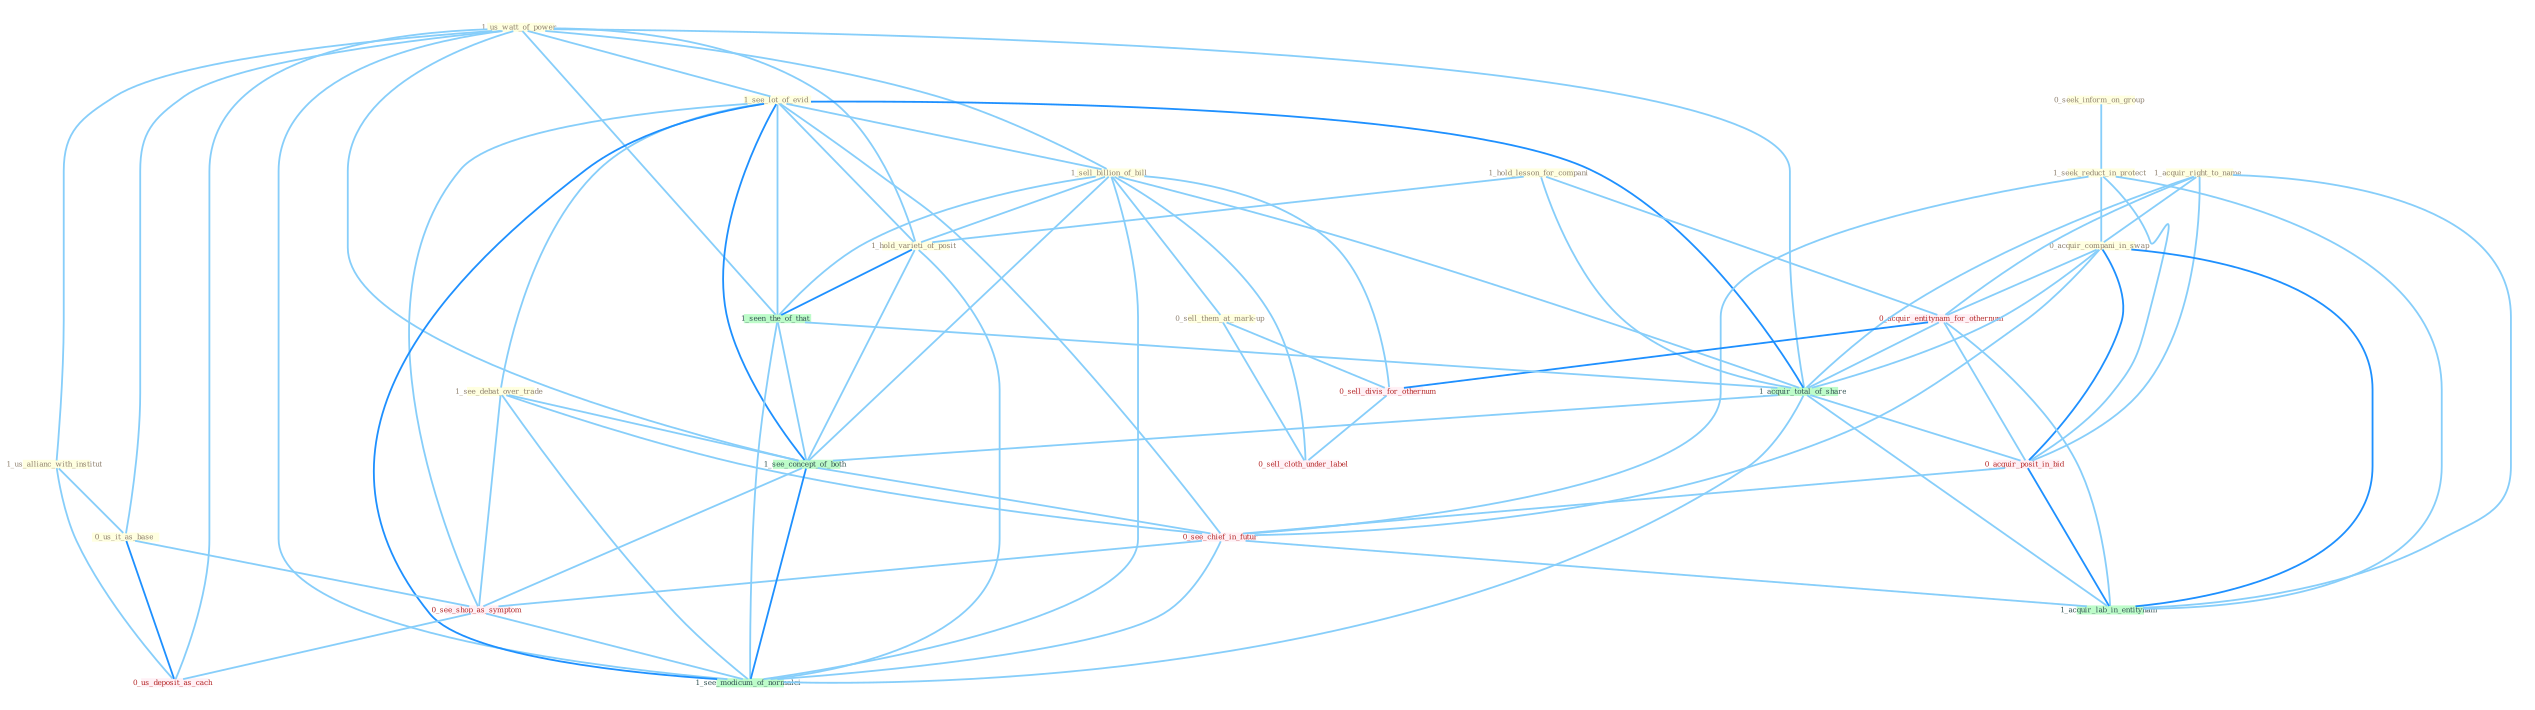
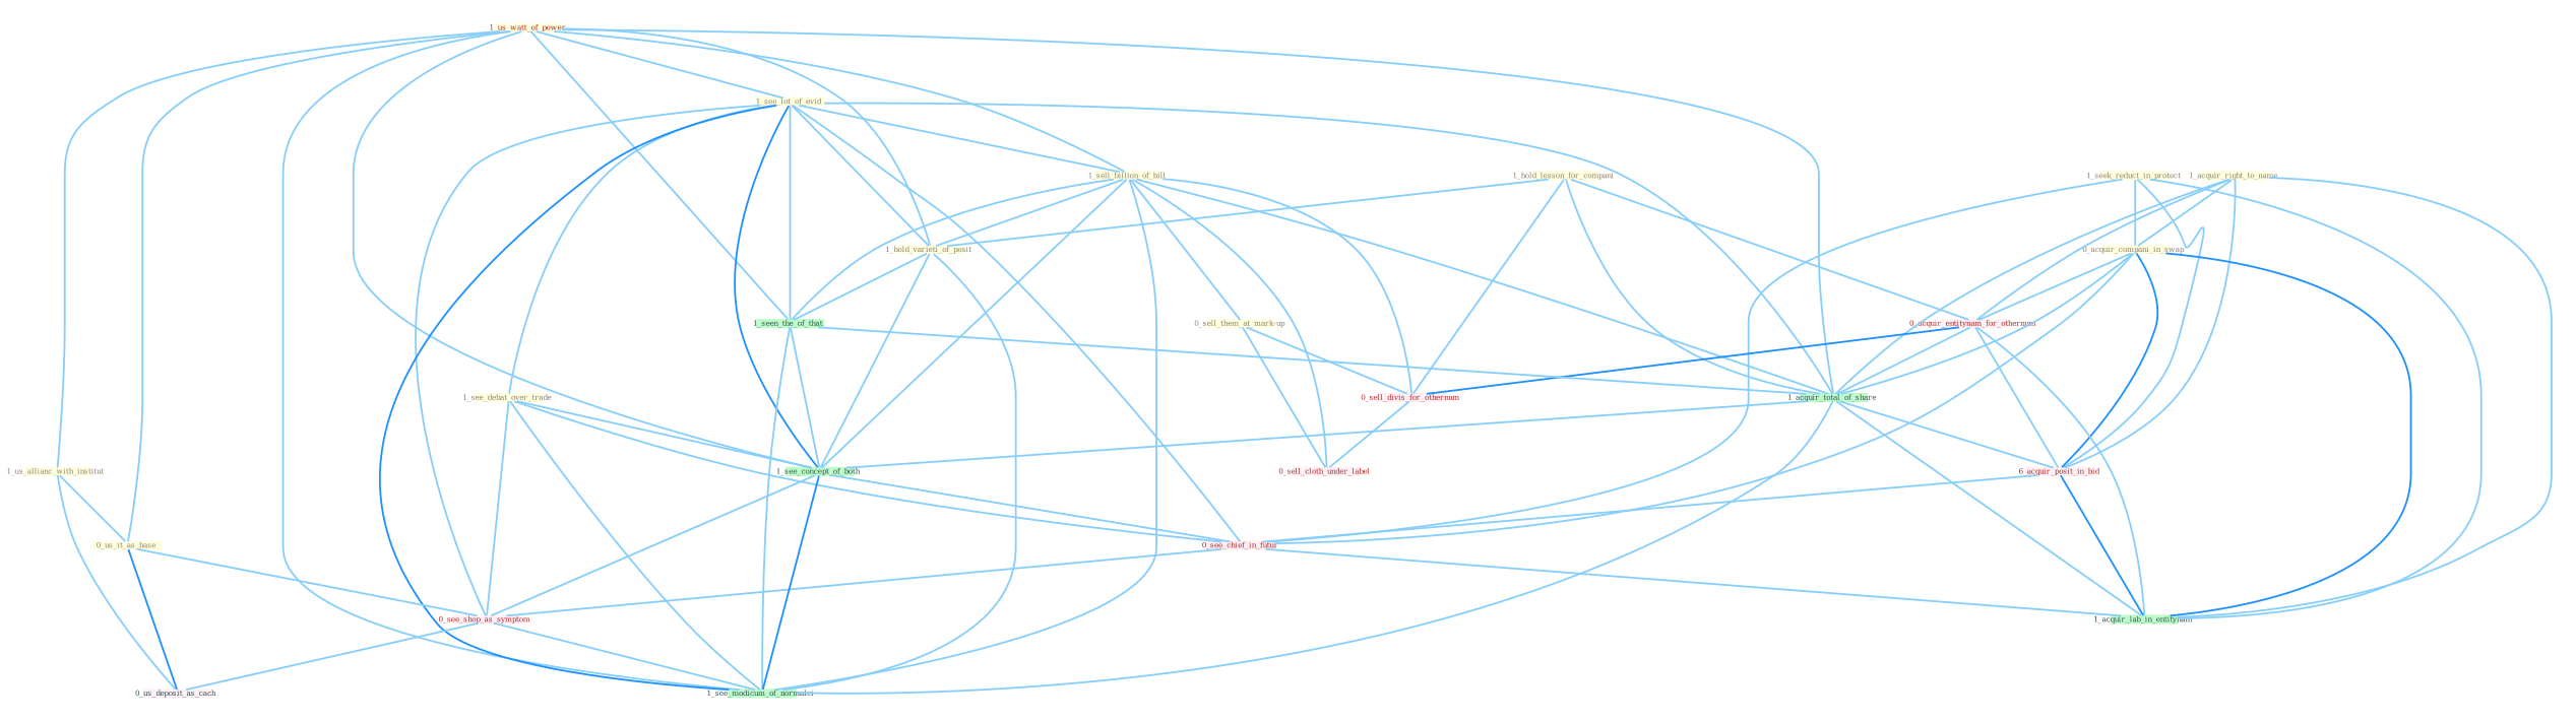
  graph {
    node [color="#ffffe0" fixedsize=true fontcolor="#8b7d6b" fontsize=4 shape=polygon style=filled]
    edge [color="#87cefa" w=1]
-   "0_seek_inform_on_group " [height=.06 width=.5]
    "1_acquir_right_to_name " [height=.06 width=.5]
-   "1_us_watt_of_power " [height=.06 width=.5]
+   "1_us_watt_of_power " [fontcolor="#b22222" height=.06 width=.5]
    "1_see_lot_of_evid " [height=.06 width=.5]
    "1_seek_reduct_in_protect " [height=.06 width=.5]
    "0_acquir_compani_in_swap " [height=.06 width=.5]
    "1_sell_billion_of_bill " [height=.06 width=.5]
    "1_us_allianc_with_institut " [height=.06 width=.5]
    "1_hold_lesson_for_compani " [height=.06 width=.5]
    "0_sell_them_at_mark-up " [height=.06 width=.5]
    "1_hold_varieti_of_posit " [height=.06 width=.5]
    "0_us_it_as_base " [height=.06 width=.5]
    "1_see_debat_over_trade " [height=.06 width=.5]
    "0_acquir_entitynam_for_othernum " [color="#fff0f5" fontcolor="#b22222" height=.06 width=.5]
    "0_sell_divis_for_othernum " [color="#fff0f5" fontcolor="#b22222" height=.06 width=.5]
    "0_sell_cloth_under_label " [color="#fff0f5" fontcolor="#b22222" height=.06 width=.5]
-   "0_acquir_posit_in_bid " [color="#fff0f5" fontcolor="#b22222" height=.06 width=.5]
+   "0_acquir_posit_in_bid " [color="#fff0f5" fontcolor="#b22222" height=.06 width=.5 label="6_acquir_posit_in_bid"]
    "0_see_chief_in_futur " [color="#fff0f5" fontcolor="#b22222" height=.06 width=.5]
    "0_see_shop_as_symptom " [color="#fff0f5" fontcolor="#b22222" height=.06 width=.5]
-   "0_us_deposit_as_cach " [color="#fff0f5" fontcolor="#b22222" height=.06 width=.5]
+   "0_us_deposit_as_cach " [color="#fff0f5" fontcolor="#2f4f4f" height=.06 width=.5]
    "1_acquir_total_of_share " [color="#BDFCC9" fontcolor="#2f4f4f" height=.06 width=.5]
    "1_acquir_lab_in_entitynam " [color="#BDFCC9" fontcolor="#2f4f4f" height=.06 width=.5]
    "1_seen_the_of_that " [color="#BDFCC9" fontcolor="#2f4f4f" height=.06 width=.5]
    "1_see_concept_of_both " [color="#BDFCC9" fontcolor="#2f4f4f" height=.06 width=.5]
    "1_see_modicum_of_normalci " [color="#BDFCC9" fontcolor="#2f4f4f" height=.06 width=.5]
    subgraph sub_1 {
-     "0_seek_inform_on_group "
      "1_acquir_right_to_name "
      "1_us_watt_of_power "
      "1_see_lot_of_evid "
      "1_seek_reduct_in_protect "
      "0_acquir_compani_in_swap "
      "1_sell_billion_of_bill "
      "1_us_allianc_with_institut "
      "1_hold_lesson_for_compani "
      "0_sell_them_at_mark-up "
      "1_hold_varieti_of_posit "
      "0_us_it_as_base "
      "1_see_debat_over_trade "
    }
    subgraph sub_2 {
      "0_acquir_entitynam_for_othernum "
      "0_sell_divis_for_othernum "
      "0_sell_cloth_under_label "
      "0_acquir_posit_in_bid "
      "0_see_chief_in_futur "
      "0_see_shop_as_symptom "
      "0_us_deposit_as_cach "
    }
-   "0_seek_inform_on_group " -- "1_seek_reduct_in_protect "
    "1_acquir_right_to_name " -- "0_acquir_compani_in_swap "
    "1_acquir_right_to_name " -- "0_acquir_entitynam_for_othernum "
    "1_acquir_right_to_name " -- "0_acquir_posit_in_bid "
    "1_acquir_right_to_name " -- "1_acquir_total_of_share "
    "1_acquir_right_to_name " -- "1_acquir_lab_in_entitynam "
    "1_us_watt_of_power " -- "1_see_lot_of_evid "
    "1_us_watt_of_power " -- "1_sell_billion_of_bill "
    "1_us_watt_of_power " -- "1_us_allianc_with_institut "
    "1_us_watt_of_power " -- "1_hold_varieti_of_posit "
    "1_us_watt_of_power " -- "0_us_it_as_base "
-   "1_us_watt_of_power " -- "0_us_deposit_as_cach "
    "1_us_watt_of_power " -- "1_acquir_total_of_share "
    "1_us_watt_of_power " -- "1_seen_the_of_that "
    "1_us_watt_of_power " -- "1_see_concept_of_both "
    "1_us_watt_of_power " -- "1_see_modicum_of_normalci "
    "1_see_lot_of_evid " -- "1_sell_billion_of_bill "
    "1_see_lot_of_evid " -- "1_hold_varieti_of_posit "
    "1_see_lot_of_evid " -- "1_see_debat_over_trade "
    "1_see_lot_of_evid " -- "0_see_chief_in_futur "
    "1_see_lot_of_evid " -- "0_see_shop_as_symptom "
-   "1_see_lot_of_evid " -- "1_acquir_total_of_share " [color="#1e90ff"]
+   "1_see_lot_of_evid " -- "1_acquir_total_of_share "
    "1_see_lot_of_evid " -- "1_seen_the_of_that "
    "1_see_lot_of_evid " -- "1_see_concept_of_both " [color="#1e90ff" w=2]
    "1_see_lot_of_evid " -- "1_see_modicum_of_normalci " [color="#1e90ff" w=2]
    "1_seek_reduct_in_protect " -- "0_acquir_compani_in_swap "
    "1_seek_reduct_in_protect " -- "0_acquir_posit_in_bid "
    "1_seek_reduct_in_protect " -- "0_see_chief_in_futur "
    "1_seek_reduct_in_protect " -- "1_acquir_lab_in_entitynam "
    "0_acquir_compani_in_swap " -- "0_acquir_entitynam_for_othernum "
    "0_acquir_compani_in_swap " -- "0_acquir_posit_in_bid " [color="#1e90ff" w=2]
    "0_acquir_compani_in_swap " -- "0_see_chief_in_futur "
    "0_acquir_compani_in_swap " -- "1_acquir_total_of_share "
    "0_acquir_compani_in_swap " -- "1_acquir_lab_in_entitynam " [color="#1e90ff" w=2]
    "1_sell_billion_of_bill " -- "0_sell_them_at_mark-up "
    "1_sell_billion_of_bill " -- "1_hold_varieti_of_posit "
    "1_sell_billion_of_bill " -- "0_sell_divis_for_othernum "
    "1_sell_billion_of_bill " -- "0_sell_cloth_under_label "
    "1_sell_billion_of_bill " -- "1_acquir_total_of_share "
    "1_sell_billion_of_bill " -- "1_seen_the_of_that "
    "1_sell_billion_of_bill " -- "1_see_concept_of_both "
    "1_sell_billion_of_bill " -- "1_see_modicum_of_normalci "
    "1_us_allianc_with_institut " -- "0_us_it_as_base "
    "1_us_allianc_with_institut " -- "0_us_deposit_as_cach "
    "1_hold_lesson_for_compani " -- "1_hold_varieti_of_posit "
    "1_hold_lesson_for_compani " -- "0_acquir_entitynam_for_othernum "
+   "1_hold_lesson_for_compani " -- "0_sell_divis_for_othernum "
    "1_hold_lesson_for_compani " -- "1_acquir_total_of_share "
    "0_sell_them_at_mark-up " -- "0_sell_divis_for_othernum "
    "0_sell_them_at_mark-up " -- "0_sell_cloth_under_label "
-   "1_hold_varieti_of_posit " -- "1_seen_the_of_that " [color="#1e90ff"]
+   "1_hold_varieti_of_posit " -- "1_seen_the_of_that "
    "1_hold_varieti_of_posit " -- "1_see_concept_of_both "
    "1_hold_varieti_of_posit " -- "1_see_modicum_of_normalci "
    "0_us_it_as_base " -- "0_see_shop_as_symptom "
    "0_us_it_as_base " -- "0_us_deposit_as_cach " [color="#1e90ff" w=2]
    "1_see_debat_over_trade " -- "0_see_chief_in_futur "
    "1_see_debat_over_trade " -- "0_see_shop_as_symptom "
    "1_see_debat_over_trade " -- "1_see_concept_of_both "
    "1_see_debat_over_trade " -- "1_see_modicum_of_normalci "
    "0_acquir_entitynam_for_othernum " -- "0_sell_divis_for_othernum " [color="#1e90ff" w=2]
    "0_acquir_entitynam_for_othernum " -- "0_acquir_posit_in_bid "
    "0_acquir_entitynam_for_othernum " -- "1_acquir_total_of_share "
    "0_acquir_entitynam_for_othernum " -- "1_acquir_lab_in_entitynam "
    "0_sell_divis_for_othernum " -- "0_sell_cloth_under_label "
    "0_acquir_posit_in_bid " -- "0_see_chief_in_futur "
    "0_acquir_posit_in_bid " -- "1_acquir_lab_in_entitynam " [color="#1e90ff" w=2]
    "0_see_chief_in_futur " -- "0_see_shop_as_symptom "
    "0_see_chief_in_futur " -- "1_acquir_lab_in_entitynam "
-   "0_see_chief_in_futur " -- "1_see_modicum_of_normalci "
    "0_see_shop_as_symptom " -- "0_us_deposit_as_cach "
    "0_see_shop_as_symptom " -- "1_see_modicum_of_normalci "
    "1_acquir_total_of_share " -- "0_acquir_posit_in_bid "
    "1_acquir_total_of_share " -- "1_acquir_lab_in_entitynam "
    "1_acquir_total_of_share " -- "1_see_concept_of_both "
    "1_acquir_total_of_share " -- "1_see_modicum_of_normalci "
    "1_seen_the_of_that " -- "1_acquir_total_of_share "
    "1_seen_the_of_that " -- "1_see_concept_of_both "
    "1_seen_the_of_that " -- "1_see_modicum_of_normalci "
    "1_see_concept_of_both " -- "0_see_chief_in_futur "
    "1_see_concept_of_both " -- "0_see_shop_as_symptom "
    "1_see_concept_of_both " -- "1_see_modicum_of_normalci " [color="#1e90ff" w=2]
  }
